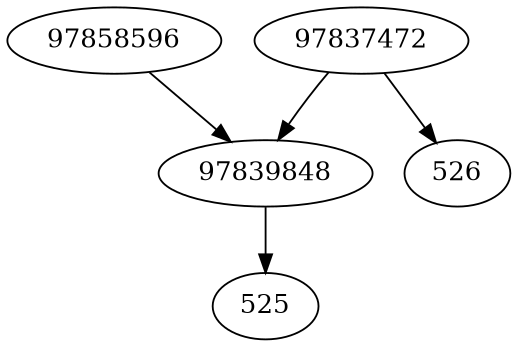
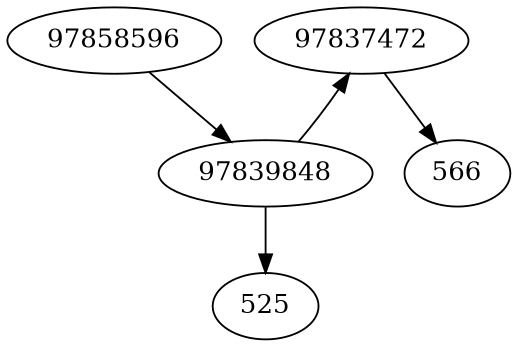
  strict digraph {
    97837472
    97839848
-   526
+   526 [label=566]
    525
    n5 [label=97858596]
-   97837472 -> 97839848
+   97839848 -> 97837472
    97837472 -> 526
    97839848 -> 525
    n5 -> 97839848
  }
